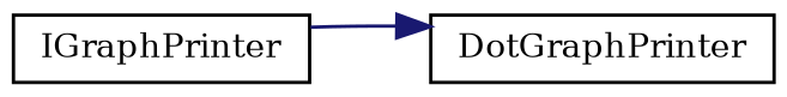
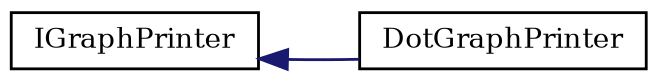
  digraph {
    rankdir=LR
    fontname="DejaVu Serif"
    node [color=black fillcolor=white fontname="DejaVu Serif" fontsize=10 shape=record style=filled]
    n1 [height=0.2 label=IGraphPrinter width=0.4]
    n2 [height=0.2 label=DotGraphPrinter width=0.4]
-   n2 -> n1 [color=midnightblue dir=back fontname="DejaVu Serif" fontsize=10 labelfontname=Helvetica labelfontsize=10 style=solid]
+   n1 -> n2 [color=midnightblue dir=back fontname="DejaVu Serif" fontsize=10 labelfontname=Helvetica labelfontsize=10 style=solid]
  }
